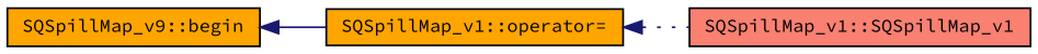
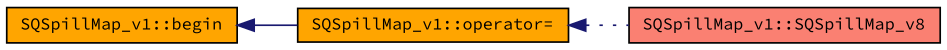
  digraph {
    fontname="Source Code Pro"
    rankdir=LR
    node [color=black fillcolor=orange fontname="Source Code Pro" fontsize=10 shape=record style=filled]
    edge [color=midnightblue dir=back fontname="Source Code Pro" fontsize=10 labelfontname=FreeSans labelfontsize=10]
-   n1 [fontcolor=black height=0.2 label="SQSpillMap_v9::begin" width=0.4]
+   n1 [fontcolor=black height=0.2 label="SQSpillMap_v1::begin" width=0.4]
    n2 [height=0.2 label="SQSpillMap_v1::operator=" width=0.4]
-   n3 [fillcolor=salmon height=0.2 label="SQSpillMap_v1::SQSpillMap_v1" width=0.4]
+   n3 [fillcolor=salmon height=0.2 label="SQSpillMap_v1::SQSpillMap_v8" width=0.4]
    n1 -> n2 [style=solid]
    n2 -> n3 [style=dotted]
  }
